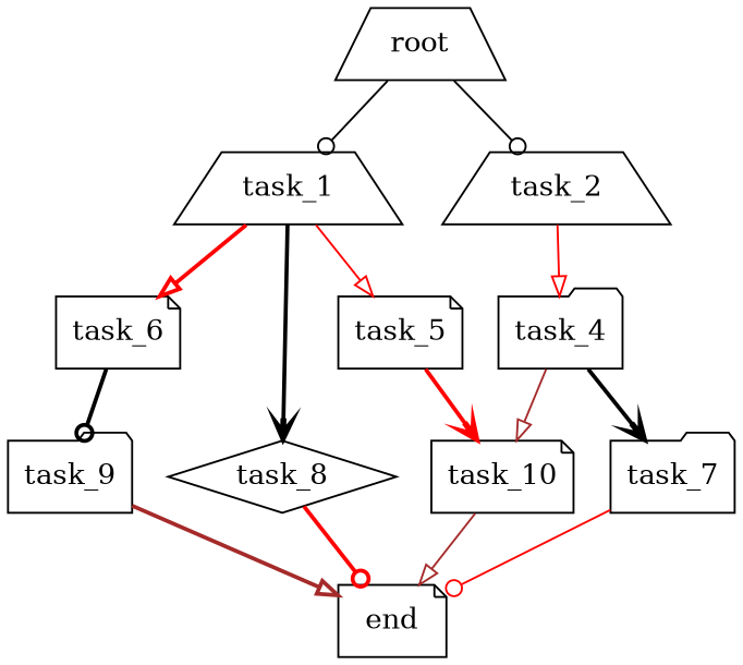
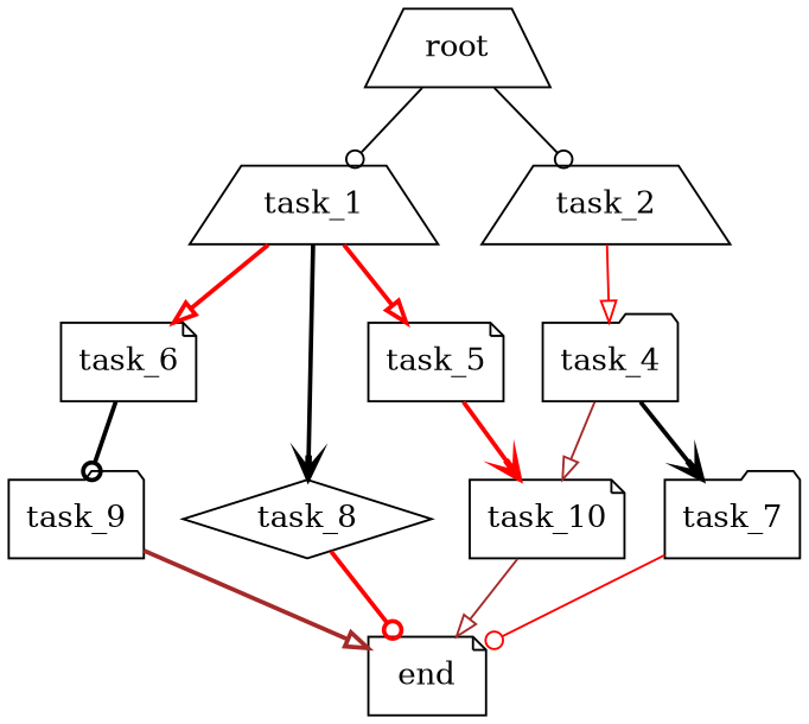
  digraph {
    node [shape=note]
    edge [arrowhead=onormal color=red style=solid]
    root [shape=trapezium]
    task_1 [shape=trapezium]
    task_2 [shape=trapezium]
    task_5
    task_6
    task_8 [shape=diamond]
    task_4 [shape=folder]
    task_10
    task_9 [shape=folder]
    end
    task_7 [shape=folder]
    root -> task_1 [arrowhead=odot color=black]
    root -> task_2 [arrowhead=odot color=black]
-   task_1 -> task_5
+   task_1 -> task_5 [style=bold]
    task_1 -> task_6 [style=bold]
    task_1 -> task_8 [arrowhead=vee color=black style=bold]
    task_2 -> task_4
    task_5 -> task_10 [arrowhead=vee style=bold]
    task_6 -> task_9 [arrowhead=odot color=black style=bold]
    task_8 -> end [arrowhead=odot style=bold]
    task_4 -> task_10 [color=brown]
    task_4 -> task_7 [arrowhead=vee color=black style=bold]
    task_10 -> end [color=brown]
    task_9 -> end [color=brown style=bold]
    task_7 -> end [arrowhead=odot]
  }
